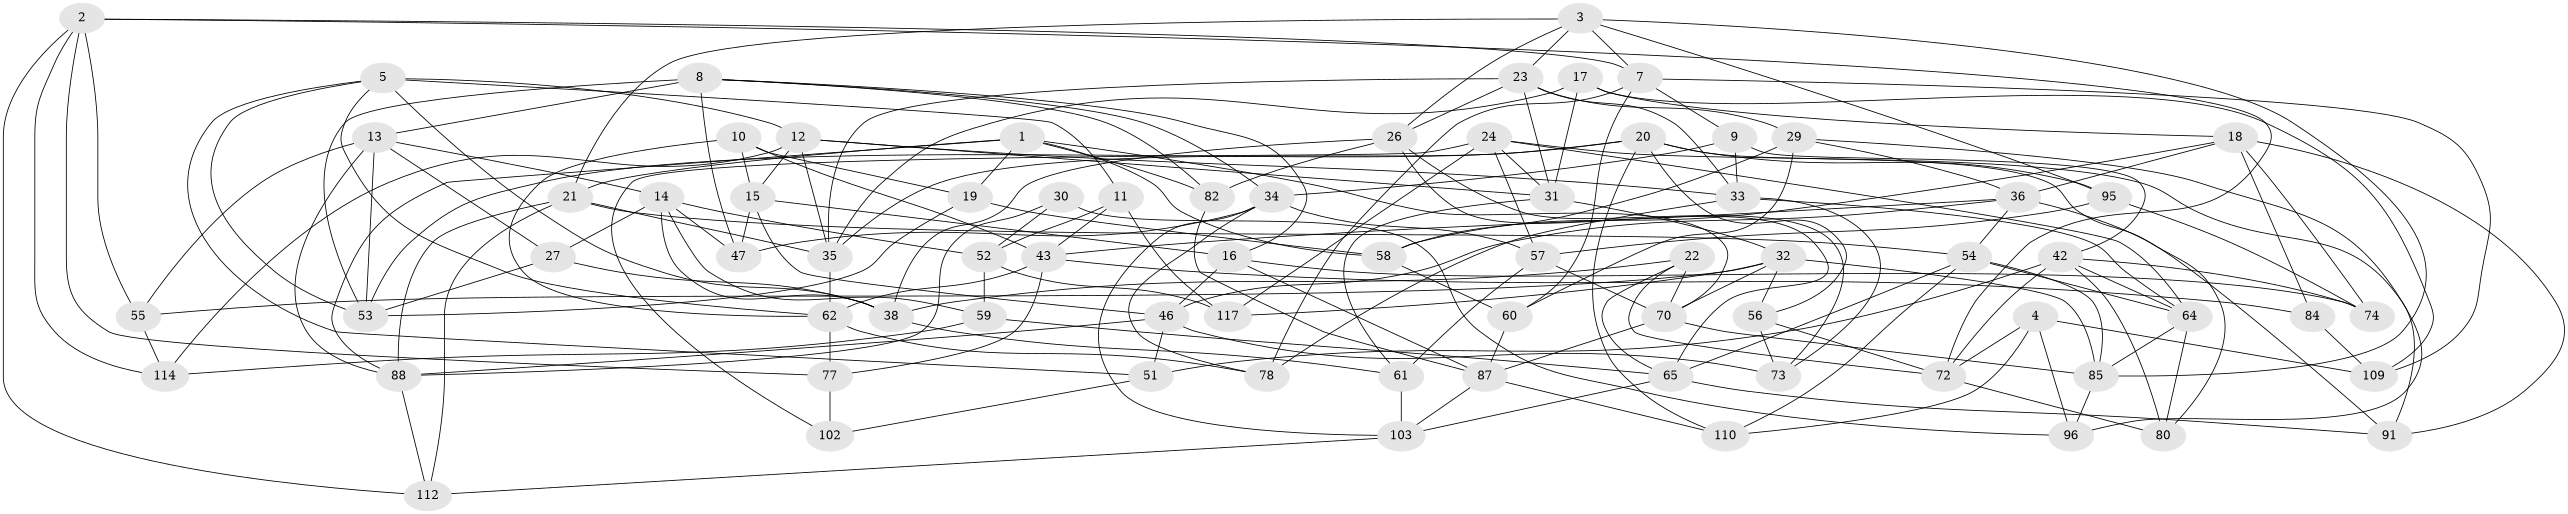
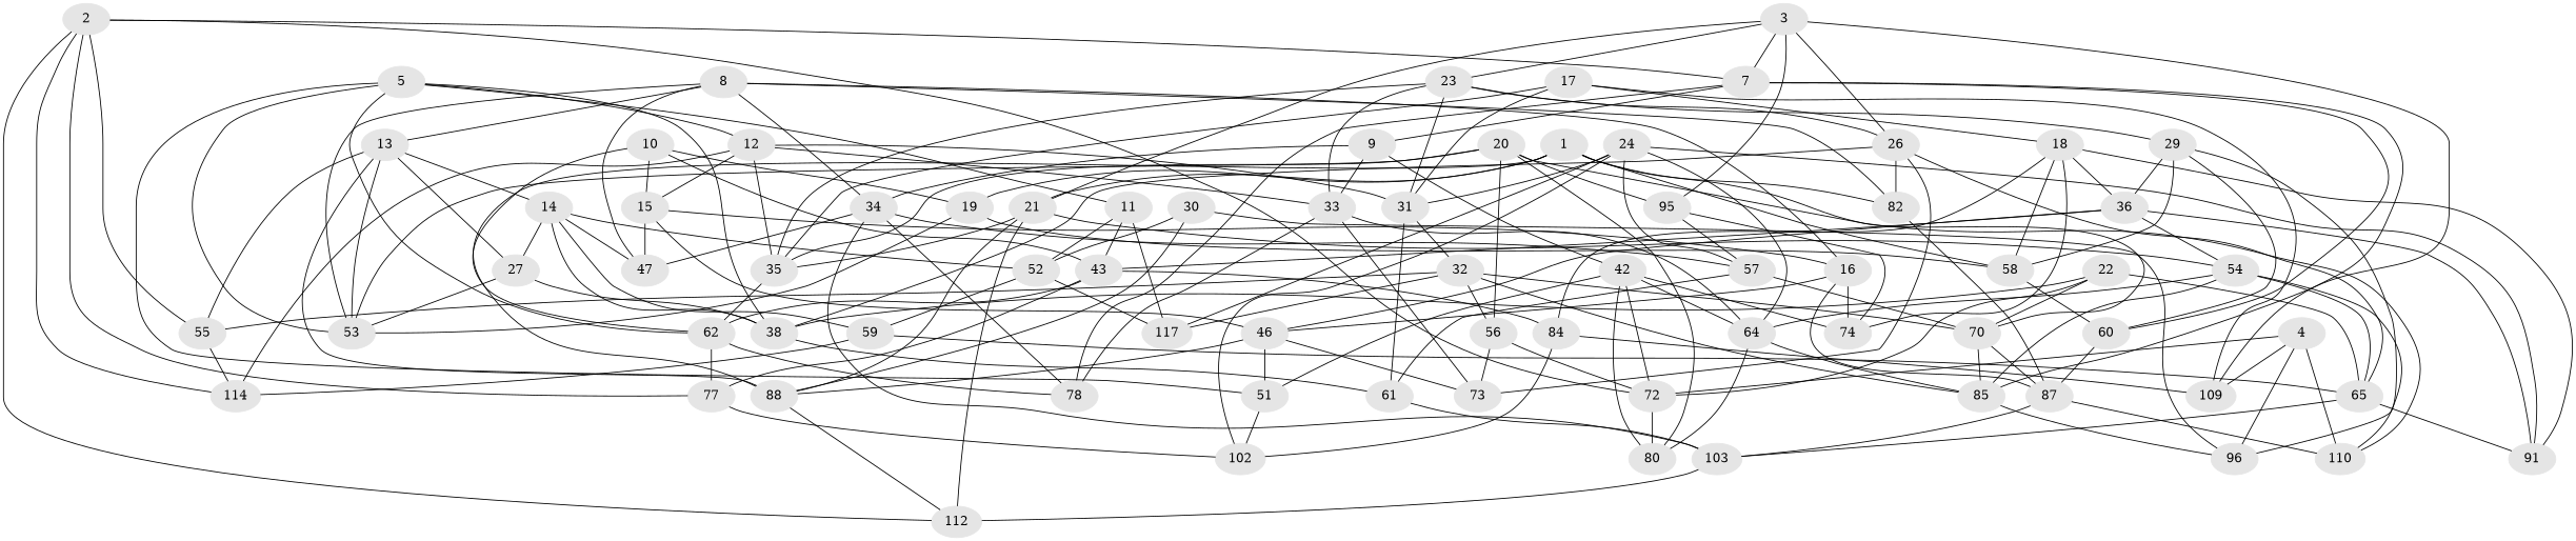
  graph {
    node [color=gray90 style=filled]
    1 [super="+39"]
    19
    21 [super="+118"]
    58 [super="+67"]
    70 [super="+99"]
    82 [super="+92"]
    88 [super="+90"]
    53 [super="+93"]
    112
    35 [super="+49"]
    54 [super="+104"]
    60
    85 [super="+116"]
    87 [super="+95"]
    2 [super="+45"]
    7 [super="+28"]
    55
    72 [super="+106"]
    77
    114
    109
    9
    78
    80
    102
    3 [super="+76"]
    23 [super="+48"]
    n28 [label=95]
    26 [super="+97"]
    33 [super="+105"]
    31 [super="+68"]
    29 [super="+89"]
    74
    57 [super="+69"]
    38 [super="+63"]
    65 [super="+98"]
    73
    96
    4
    110
    5 [super="+6"]
    11
    12 [super="+86"]
    51
    62 [super="+71"]
    43 [super="+50"]
    52 [super="+107"]
    117
    15 [super="+75"]
    61
    34 [super="+83"]
    42 [super="+115"]
    8 [super="+113"]
    13 [super="+66"]
    16 [super="+81"]
    47
    14 [super="+44"]
    27
    46 [super="+94"]
    103 [super="+111"]
    64 [super="+79"]
    10
    84
    59
    32 [super="+100"]
    18 [super="+101"]
    36 [super="+40"]
    91
    17
    20 [super="+108"]
    56
    22
    24 [super="+37"]
    30
    1 -- 19
    1 -- 21
    1 -- 58
    1 -- 70
    1 -- 82
    1 -- 88
    19 -- 58
    19 -- 53
    21 -- 88
    21 -- 112
    21 -- 35
    21 -- 54
    58 -- 60
    70 -- 85
    70 -- 87
    82 -- 87
    88 -- 112
    35 -- 62
    54 -- 85
    54 -- 65
    54 -- 110
    54 -- 64
    60 -- 87
    85 -- 96
    87 -- 110
    87 -- 103
    2 -- 112
    2 -- 7
    2 -- 55
    2 -- 72
    2 -- 77
    2 -- 114
    7 -- 60
    7 -- 109
    7 -- 9
    7 -- 78
    55 -- 114
    72 -- 80
    77 -- 102
    9 -- 33
    9 -- 34
    9 -- 42
    3 -- 21
    3 -- 85
    3 -- 7
    3 -- 23
    3 -- n28
    3 -- 26
    23 -- 35
    23 -- 26
    23 -- 33
    23 -- 31
    23 -- 29
    n28 -- 74
    n28 -- 57
    26 -- 82
    26 -- 38
    26 -- 65
    26 -- 73
    33 -- 78
    33 -- 73
    33 -- 64
    31 -- 61
    31 -- 32
    29 -- 58 [weight=2]
    29 -- 60
    29 -- 96
    29 -- 36
    57 -- 70
    57 -- 61
    38 -- 61
    65 -- 103
    65 -- 91
    4 -- 72
    4 -- 109
    4 -- 96
    4 -- 110
    5 -- 53
    5 -- 38
    5 -- 11
    5 -- 12
    5 -- 51
    5 -- 62
    11 -- 43
    11 -- 52
    11 -- 117
    12 -- 35
    12 -- 114
    12 -- 33
    12 -- 31
    12 -- 15
    51 -- 102
    62 -- 77
    62 -- 78
    43 -- 77
    43 -- 62
    43 -- 84
    52 -- 117
    52 -- 59
    15 -- 16 [weight=2]
    15 -- 47
    15 -- 46
    61 -- 103
    34 -- 78
    34 -- 57
    34 -- 47
    34 -- 103
    42 -- 72
    42 -- 80
    42 -- 74
    42 -- 51
    42 -- 64
    8 -- 82
    8 -- 53
    8 -- 34
    8 -- 13
    8 -- 16
    8 -- 47
    13 -- 88
    13 -- 53
    13 -- 55
    13 -- 14
    13 -- 27
    16 -- 87
    16 -- 74
    16 -- 46
    14 -- 38
    14 -- 52
    14 -- 47
    14 -- 27
    14 -- 59
    27 -- 53
    27 -- 38
    46 -- 88
    46 -- 73
    46 -- 51
    103 -- 112
    64 -- 85
    64 -- 80
    10 -- 19
    10 -- 62
    10 -- 43
    10 -- 15
    84 -- 109
+   84 -- 102
    59 -- 114
    59 -- 65
    32 -- 70
    32 -- 85
    32 -- 55
    32 -- 117
    32 -- 56
    18 -- 58
    18 -- 74
    18 -- 84
    18 -- 36
    18 -- 91
    36 -- 54
    36 -- 43
    36 -- 46
    36 -- 91
    17 -- 35
    17 -- 109
    17 -- 31
    17 -- 18
    20 -- 53
    20 -- 35
    20 -- 80
    20 -- n28
    20 -- 110
    20 -- 56
    56 -- 72
    56 -- 73
    22 -- 70
    22 -- 72
    22 -- 38
    22 -- 65
    24 -- 102
    24 -- 31
    24 -- 57
    24 -- 117
    24 -- 64
    24 -- 91
    30 -- 88
    30 -- 96
    30 -- 52 [weight=2]
  }
